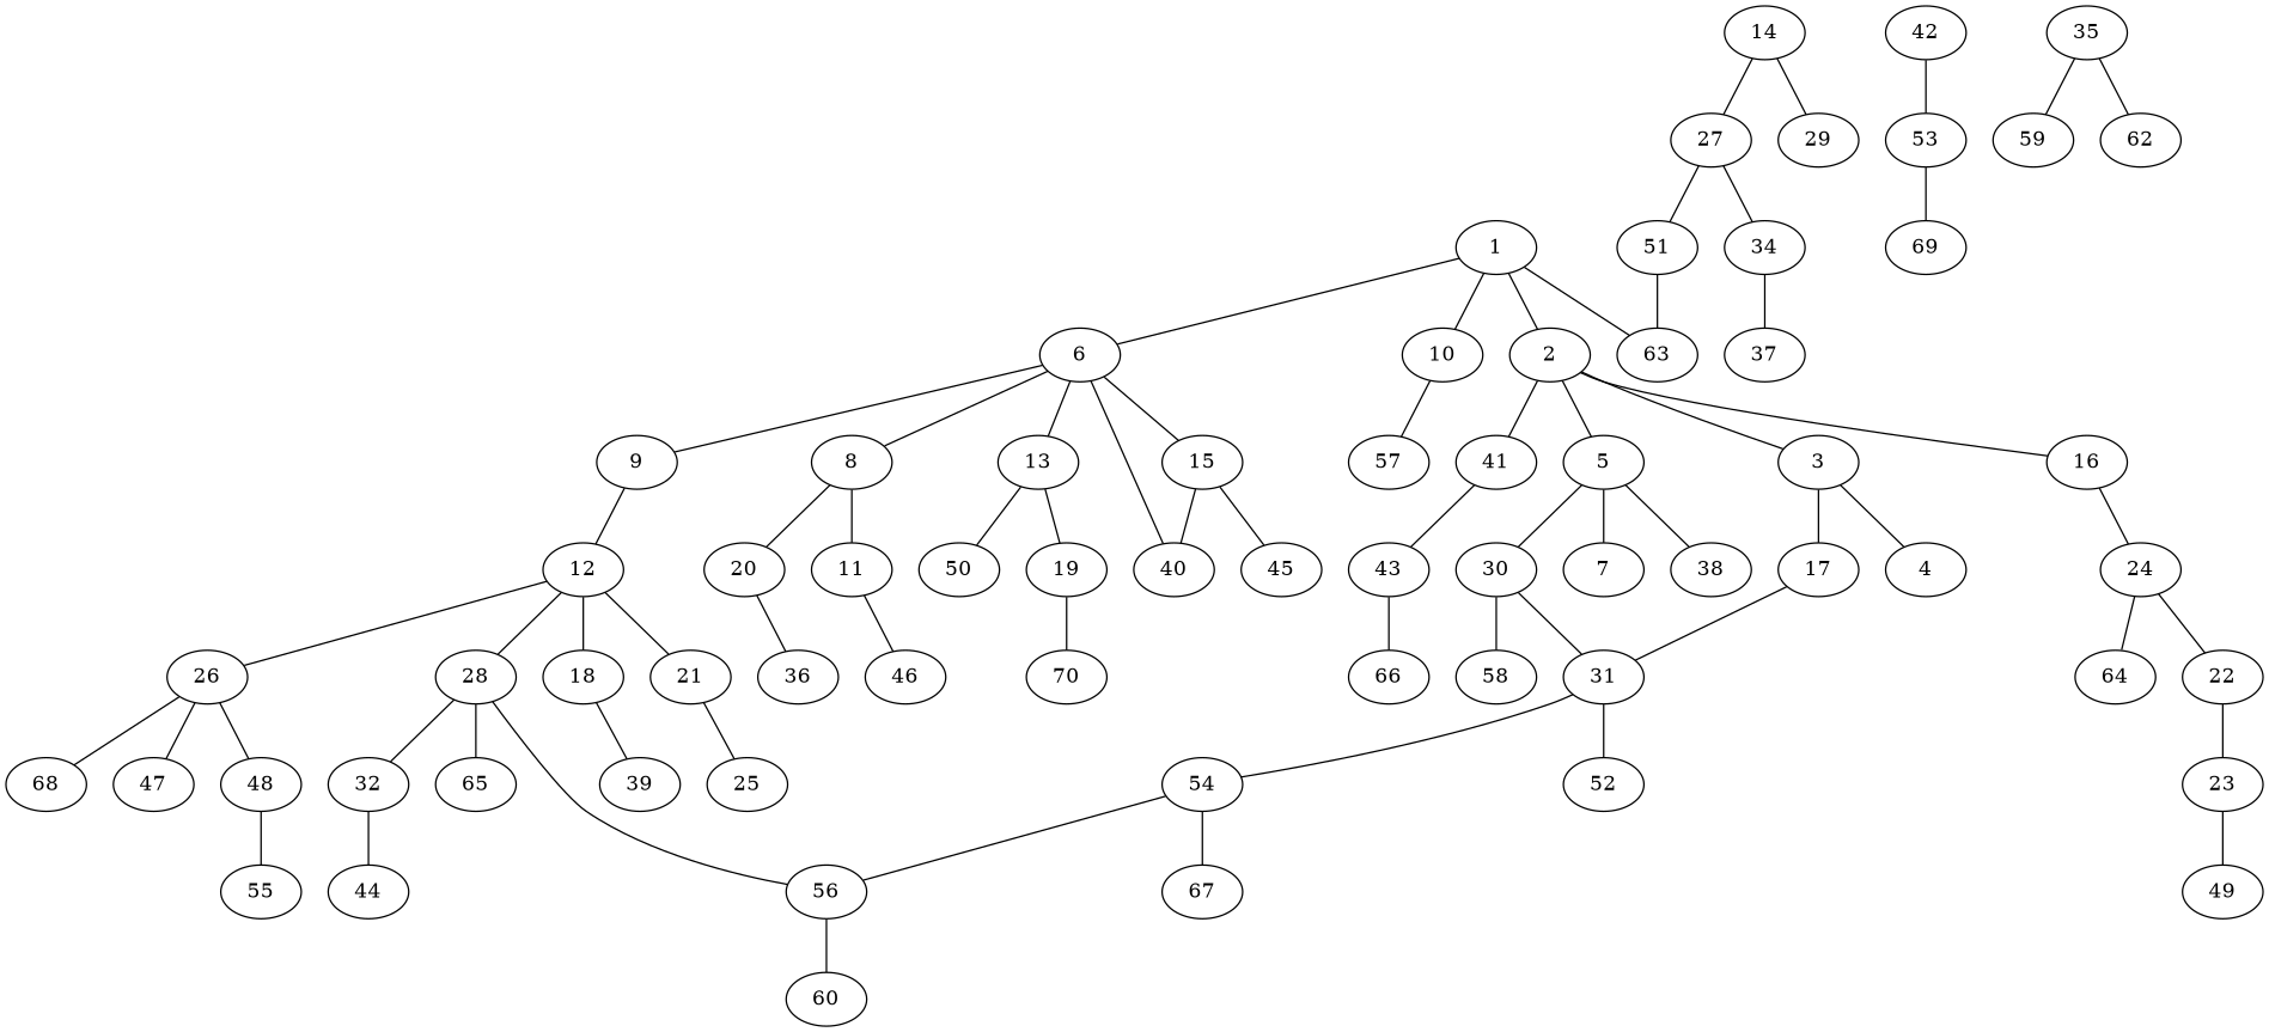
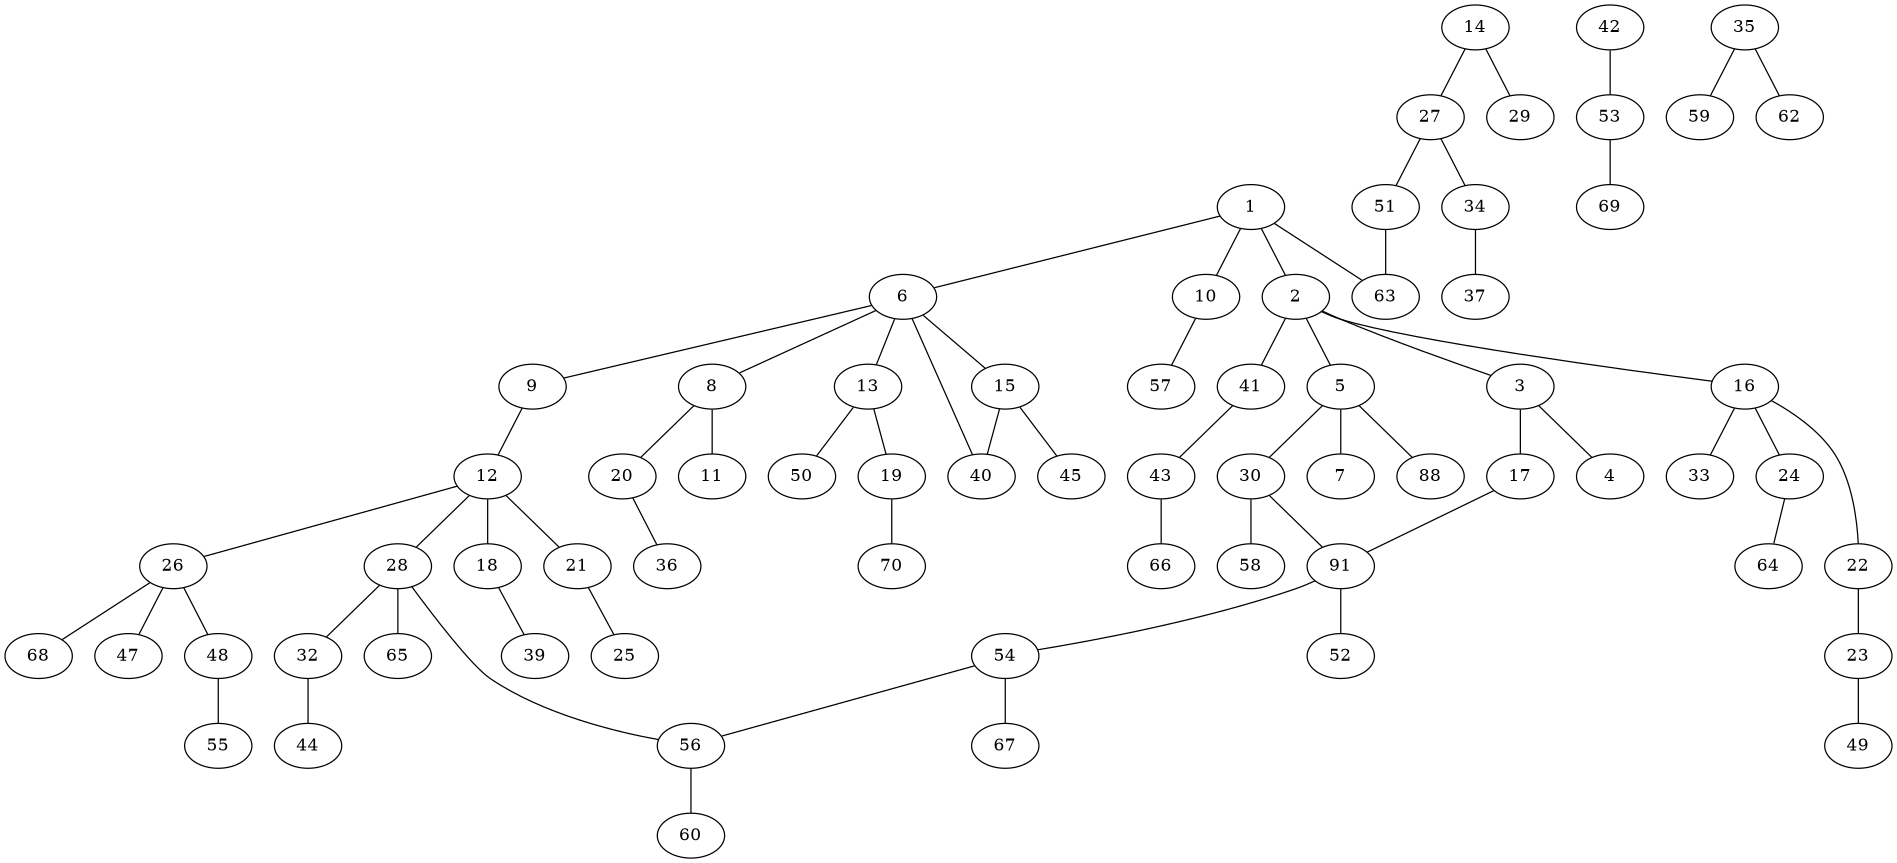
  graph {
    1
    2
    6
    10
    63
    3
    5
    16
    41
    8
    9
    13
    15
    40
    57
    4
    17
    7
    30
-   38
+   38 [label=88]
    22
    24
+   33
    43
    11
    20
    12
    19
    50
    45
-   31
+   31 [label=91]
    58
    23
    64
    66
    52
    54
    42
    53
-   46
    36
    18
    21
    26
    28
    70
    14
    27
    29
    39
    25
    47
    48
    68
    32
    56
    65
    34
    51
    55
    44
    60
    37
    49
    35
    59
    62
    67
    69
    1 -- 2
    1 -- 6
    1 -- 10
    1 -- 63
    2 -- 3
    2 -- 5
    2 -- 16
    2 -- 41
    6 -- 8
    6 -- 9
    6 -- 13
    6 -- 15
    6 -- 40
    10 -- 57
    3 -- 4
    3 -- 17
    5 -- 7
    5 -- 30
    5 -- 38
-   24 -- 22
+   16 -- 22
    16 -- 24
+   16 -- 33
    41 -- 43
    8 -- 11
    8 -- 20
    9 -- 12
    13 -- 19
    13 -- 50
    15 -- 40
    15 -- 45
    17 -- 31
    30 -- 31
    30 -- 58
    22 -- 23
    24 -- 64
    43 -- 66
-   11 -- 46
    20 -- 36
    12 -- 18
    12 -- 21
    12 -- 26
    12 -- 28
    19 -- 70
    31 -- 52
    31 -- 54
    23 -- 49
    54 -- 56
    54 -- 67
    42 -- 53
    53 -- 69
    18 -- 39
    21 -- 25
    26 -- 47
    26 -- 48
    26 -- 68
    28 -- 32
    28 -- 56
    28 -- 65
    14 -- 27
    14 -- 29
    27 -- 34
    27 -- 51
    48 -- 55
    32 -- 44
    56 -- 60
    34 -- 37
    51 -- 63
    35 -- 59
    35 -- 62
  }
